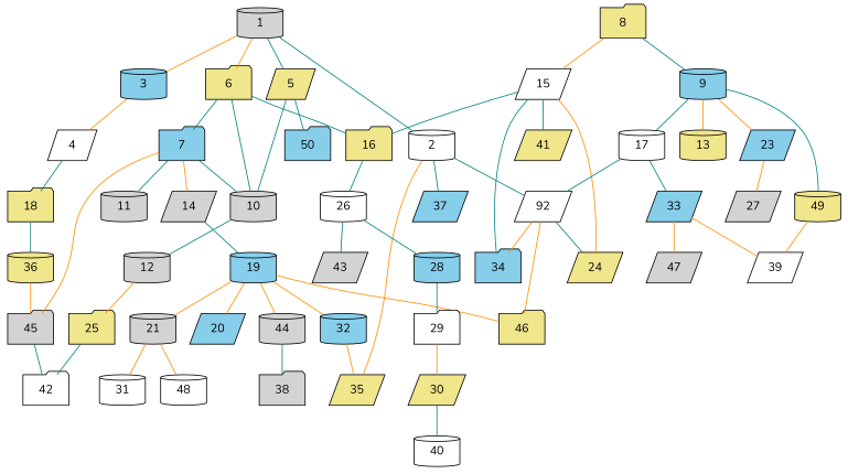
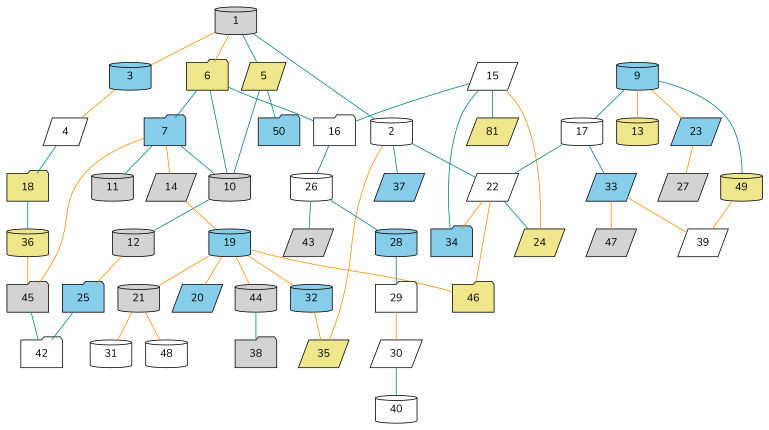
  graph {
    fontname=Nunito
    node [fillcolor=skyblue fontname=Nunito shape=cylinder style=filled]
    edge [color=teal fontname=Nunito]
    1 [fillcolor=lightgrey]
    2 [fillcolor=white]
    3
    5 [fillcolor=khaki shape=parallelogram]
    6 [fillcolor=khaki shape=folder]
-   22 [fillcolor=white shape=parallelogram label=92]
+   22 [fillcolor=white shape=parallelogram]
    35 [fillcolor=khaki shape=parallelogram]
    37 [shape=parallelogram]
    4 [fillcolor=white shape=parallelogram]
    10 [fillcolor=lightgrey]
    50 [shape=folder]
    7 [shape=folder]
-   16 [fillcolor=khaki shape=folder]
+   16 [fillcolor=white shape=folder]
    24 [fillcolor=khaki shape=parallelogram]
    34 [shape=folder]
    46 [fillcolor=khaki shape=folder]
    18 [fillcolor=khaki shape=folder]
    12 [fillcolor=lightgrey]
    11 [fillcolor=lightgrey]
    14 [fillcolor=lightgrey shape=parallelogram]
    45 [fillcolor=lightgrey shape=folder]
    26 [fillcolor=white]
    36 [fillcolor=khaki]
-   25 [fillcolor=khaki shape=folder]
-   8 [fillcolor=khaki shape=folder]
+   25 [shape=folder]
    9
    15 [fillcolor=white shape=parallelogram]
    19
    42 [fillcolor=white shape=folder]
    28
    43 [fillcolor=lightgrey shape=parallelogram]
    13 [fillcolor=khaki]
    17 [fillcolor=white]
    23 [shape=parallelogram]
    49 [fillcolor=khaki]
-   41 [fillcolor=khaki shape=parallelogram]
+   41 [fillcolor=khaki shape=parallelogram label=81]
    20 [shape=parallelogram]
    21 [fillcolor=lightgrey]
    32
    44 [fillcolor=lightgrey]
    33 [shape=parallelogram]
    27 [fillcolor=lightgrey shape=parallelogram]
    39 [fillcolor=white shape=parallelogram]
    47 [fillcolor=lightgrey shape=parallelogram]
    31 [fillcolor=white]
    48 [fillcolor=white]
    38 [fillcolor=lightgrey shape=folder]
    29 [fillcolor=white shape=folder]
-   30 [fillcolor=khaki shape=parallelogram]
+   30 [fillcolor=white shape=parallelogram]
    40 [fillcolor=white]
    1 -- 2
    1 -- 3 [color=darkorange]
    1 -- 5
    1 -- 6 [color=darkorange]
    2 -- 22
    2 -- 35 [color=darkorange]
    2 -- 37
    3 -- 4 [color=darkorange]
    5 -- 10
    5 -- 50
    6 -- 10
    6 -- 7
    6 -- 16
    22 -- 24
    22 -- 34 [color=darkorange]
    22 -- 46 [color=darkorange]
    4 -- 18
    10 -- 12
    7 -- 10
    7 -- 11
    7 -- 14 [color=darkorange]
    7 -- 45 [color=darkorange]
    16 -- 26
    18 -- 36
    12 -- 25 [color=darkorange]
-   14 -- 19
+   14 -- 19 [color=darkorange]
    45 -- 42
    26 -- 28
    26 -- 43
    36 -- 45 [color=darkorange]
    25 -- 42
-   8 -- 9
-   8 -- 15 [color=darkorange]
    9 -- 13 [color=darkorange]
    9 -- 17
    9 -- 23 [color=darkorange]
    9 -- 49
    15 -- 16
    15 -- 24 [color=darkorange]
    15 -- 34
    15 -- 41
    19 -- 46 [color=darkorange]
    19 -- 20 [color=darkorange]
    19 -- 21 [color=darkorange]
    19 -- 32 [color=darkorange]
    19 -- 44 [color=darkorange]
    28 -- 29
    17 -- 22
    17 -- 33
    23 -- 27 [color=darkorange]
    49 -- 39 [color=darkorange]
    21 -- 31 [color=darkorange]
    21 -- 48 [color=darkorange]
    32 -- 35 [color=darkorange]
    44 -- 38
    33 -- 39 [color=darkorange]
    33 -- 47 [color=darkorange]
    29 -- 30 [color=darkorange]
    30 -- 40
  }
